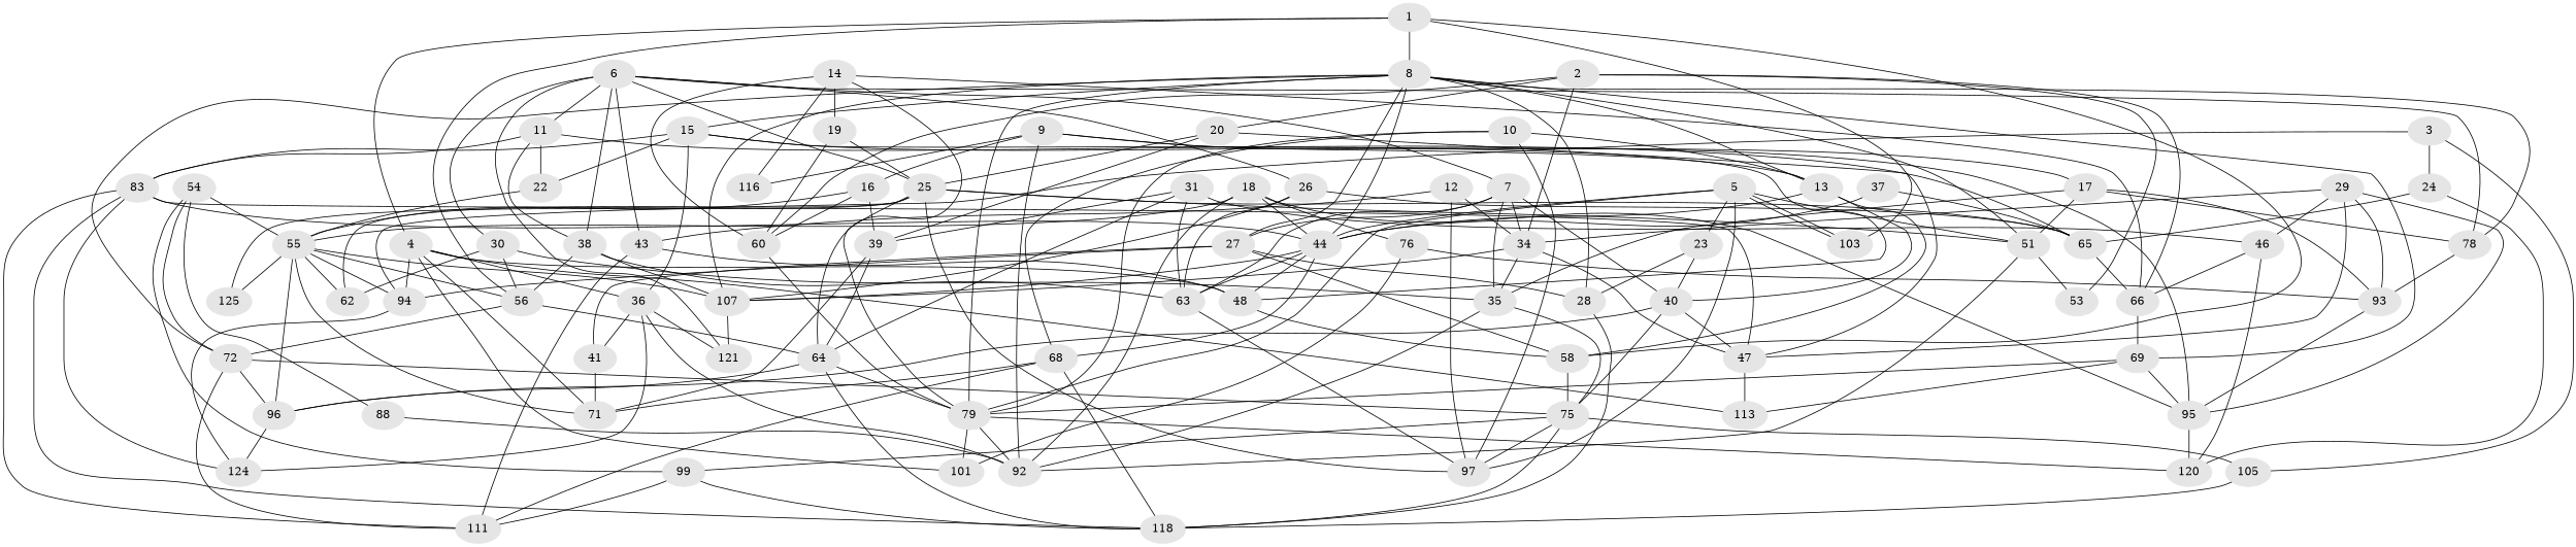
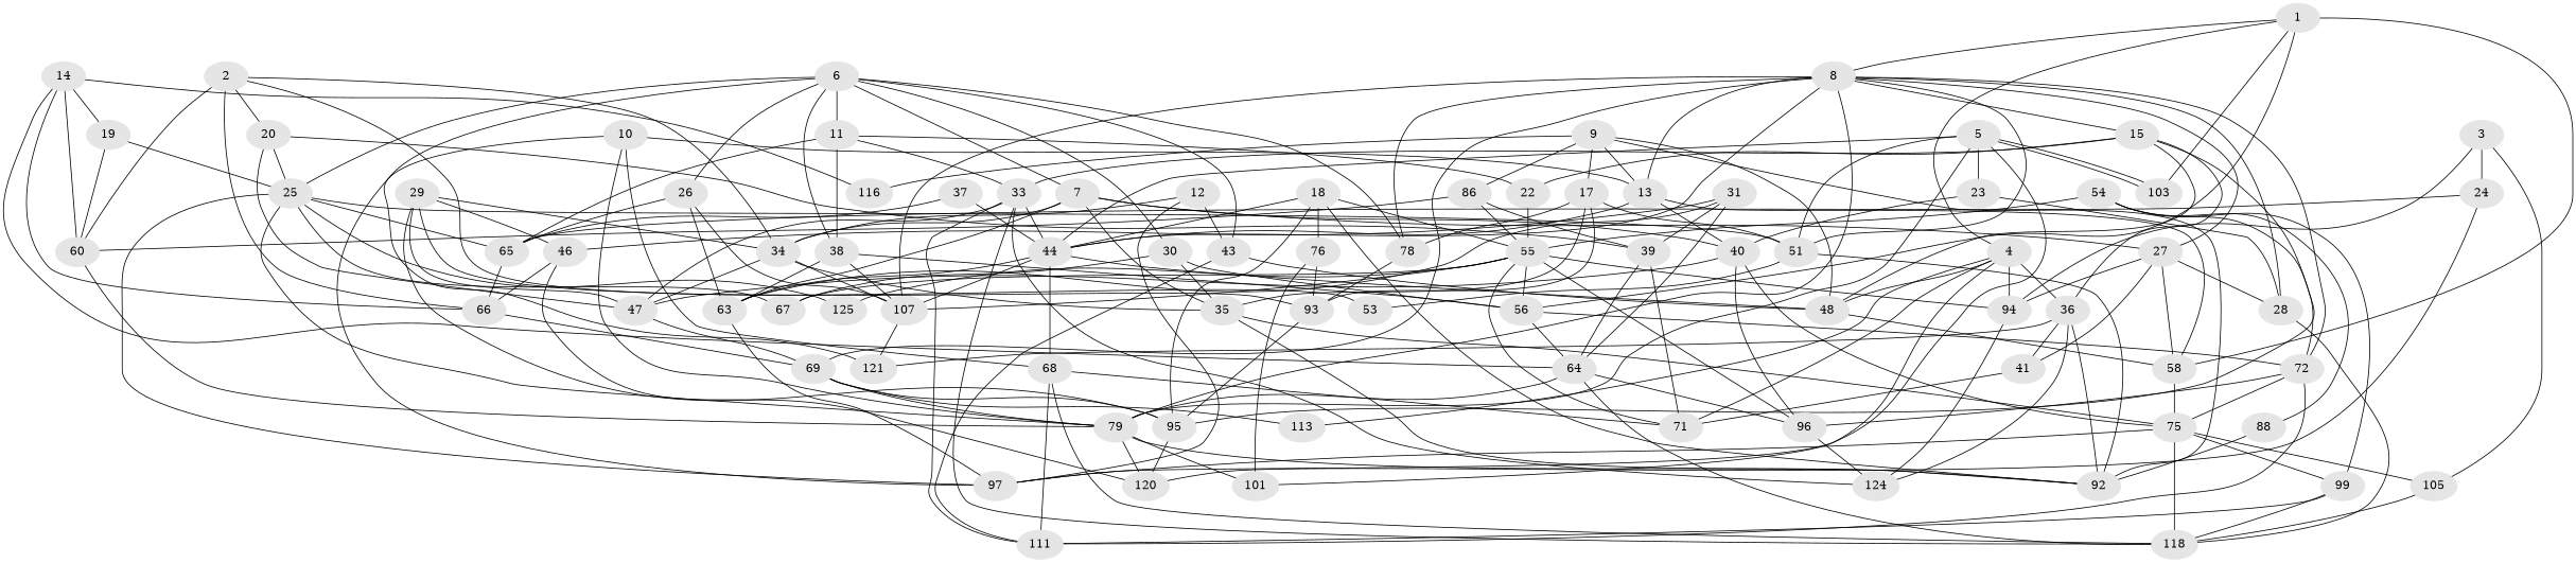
  graph {
    node [color=gray90 style=filled]
    1 [super="+52"]
    4 [super="+110"]
    8 [super="+128"]
    56 [super="+80"]
    58 [super="+59"]
    103
    94
    36 [super="+87"]
    48
    71 [super="+98"]
    101
    113
    44 [super="+104"]
    51 [super="+129"]
    79 [super="+108"]
    78
    27 [super="+50"]
    13 [super="+130"]
    15 [super="+49"]
    28 [super="+82"]
    69 [super="+106"]
    72 [super="+100"]
    107 [super="+114"]
    64 [super="+134"]
    75
    20 [super="+62"]
    25 [super="+57"]
    39
    47 [super="+85"]
    2
    34 [super="+86"]
    53
    60 [super="+81"]
    66 [super="+73"]
    35 [super="+119"]
    3
    24
    105
    65 [super="+74"]
    120
    124
    118 [super="+132"]
    121
    92 [super="+123"]
    41
    5 [super="+127"]
    23
    97 [super="+109"]
    40 [super="+122"]
    63 [super="+70"]
    68
    6 [super="+42"]
    7 [super="+83"]
    11 [super="+84"]
    26
    30
    38 [super="+133"]
    43
    22 [super="+89"]
-   33 [super="+90" label=83]
-   67 [label=62]
+   33 [super="+90"]
+   67
    125
    111 [super="+115"]
    93
    96 [super="+112"]
    95 [super="+135"]
    9 [super="+61"]
-   16
+   16 [label=86]
    17 [super="+45"]
    116
    55 [super="+117"]
    10 [super="+77"]
    12 [super="+91"]
    14 [super="+21"]
    19
    18 [super="+102"]
    76
    29 [super="+32"]
    46 [super="+131"]
    31
    99
    37
    54
    88
    1 -- 4
    1 -- 8
    1 -- 56
    1 -- 58
    1 -- 103
    4 -- 94
    4 -- 36
    4 -- 48
    4 -- 71
    4 -- 101
    4 -- 113
    8 -- 44
    8 -- 51
    8 -- 79
    8 -- 78
    8 -- 27
    8 -- 13
    8 -- 15
    8 -- 28
    8 -- 69
    8 -- 72
    8 -- 107
    56 -- 72
    56 -- 64
    58 -- 75
    94 -- 124
    36 -- 124
    36 -- 121
    36 -- 92
    36 -- 41
    48 -- 58
    44 -- 48
    44 -- 107
    44 -- 63
    44 -- 68
    51 -- 53
    51 -- 92
    79 -- 101
    79 -- 120
    79 -- 92
    78 -- 93
    27 -- 58
    27 -- 94
    27 -- 28
    27 -- 41
    13 -- 58
    13 -- 44
    13 -- 40
    15 -- 36
    15 -- 48
    15 -- 22
    15 -- 33
    15 -- 95
    28 -- 118
    69 -- 113
    69 -- 79
    69 -- 95
    72 -- 75
    72 -- 111
    72 -- 96
    107 -- 121
    64 -- 79
    64 -- 118
    64 -- 96
    75 -- 105
    75 -- 118
    75 -- 97
    75 -- 99
    20 -- 25
    20 -- 39
    20 -- 47
    25 -- 51
    25 -- 79
    25 -- 65
    25 -- 97
    25 -- 67
    25 -- 125
    39 -- 71
    39 -- 64
-   47 -- 113
+   47 -- 69
    2 -- 20
    2 -- 34
    2 -- 53
    2 -- 60 [weight=2]
    2 -- 66
    34 -- 107
    34 -- 47
    34 -- 35
    60 -- 79
    66 -- 69
    35 -- 75
    35 -- 92
    3 -- 94
    3 -- 24
    3 -- 105
    24 -- 65
    24 -- 120
    105 -- 118
    65 -- 66
    41 -- 71
    5 -- 103
    5 -- 103
    5 -- 44
    5 -- 51
    5 -- 79
    5 -- 23
    5 -- 97
    23 -- 28
    23 -- 40
    40 -- 75
    40 -- 47
    40 -- 96
    63 -- 97
    68 -- 71
    68 -- 118
    68 -- 111
    6 -- 78
    6 -- 25
    6 -- 121
    6 -- 7
    6 -- 11
    6 -- 26
    6 -- 30
    6 -- 38
    6 -- 43
    7 -- 27
    7 -- 34
    7 -- 35
    7 -- 40
    7 -- 63
    11 -- 65 [weight=2]
    11 -- 38
    11 -- 22
    11 -- 33
    26 -- 107
    26 -- 65
    26 -- 63
    30 -- 56
    30 -- 35
    30 -- 67
    38 -- 56
    38 -- 107
    38 -- 63
    43 -- 48
    43 -- 111
    22 -- 55
    33 -- 44
    33 -- 47
    33 -- 124
    33 -- 118
    33 -- 111
    93 -- 95
    96 -- 124
    95 -- 120
+   9 -- 48
    9 -- 13
    9 -- 92
    9 -- 16
    9 -- 17
    9 -- 116
    16 -- 39
    16 -- 60
    16 -- 55
    17 -- 51
    17 -- 78
    17 -- 35
    17 -- 93
    55 -- 56
    55 -- 94
    55 -- 71
    55 -- 107
    55 -- 67
    55 -- 125
    55 -- 96
    10 -- 79
    10 -- 13
    10 -- 97
    10 -- 68
    12 -- 34
    12 -- 97
    12 -- 43
    14 -- 64
    14 -- 60
    14 -- 66
    14 -- 116
    14 -- 19
    19 -- 25
    19 -- 60
    18 -- 44
    18 -- 92
    18 -- 95
    18 -- 55
    18 -- 76
    76 -- 101
    76 -- 93
    29 -- 47
    29 -- 34
    29 -- 93
    29 -- 95
    29 -- 46 [weight=2]
    46 -- 66
    46 -- 120
    31 -- 64
    31 -- 39
    31 -- 63
    31 -- 46
    99 -- 118
    99 -- 111
    37 -- 44
    37 -- 65
    54 -- 72
    54 -- 55
    54 -- 99
    54 -- 88
    88 -- 92
  }
